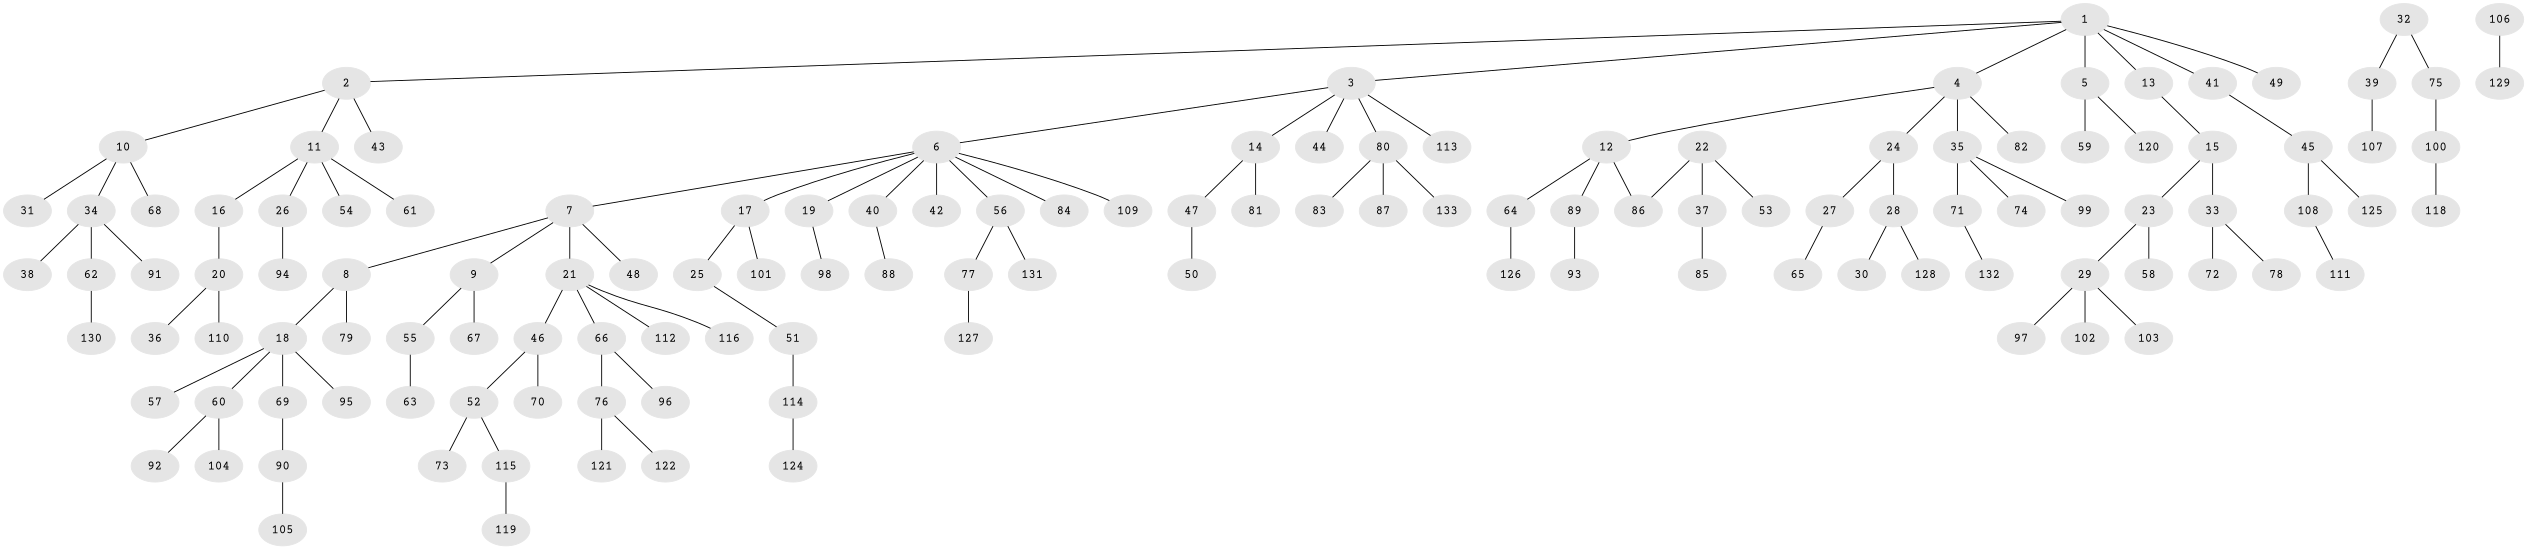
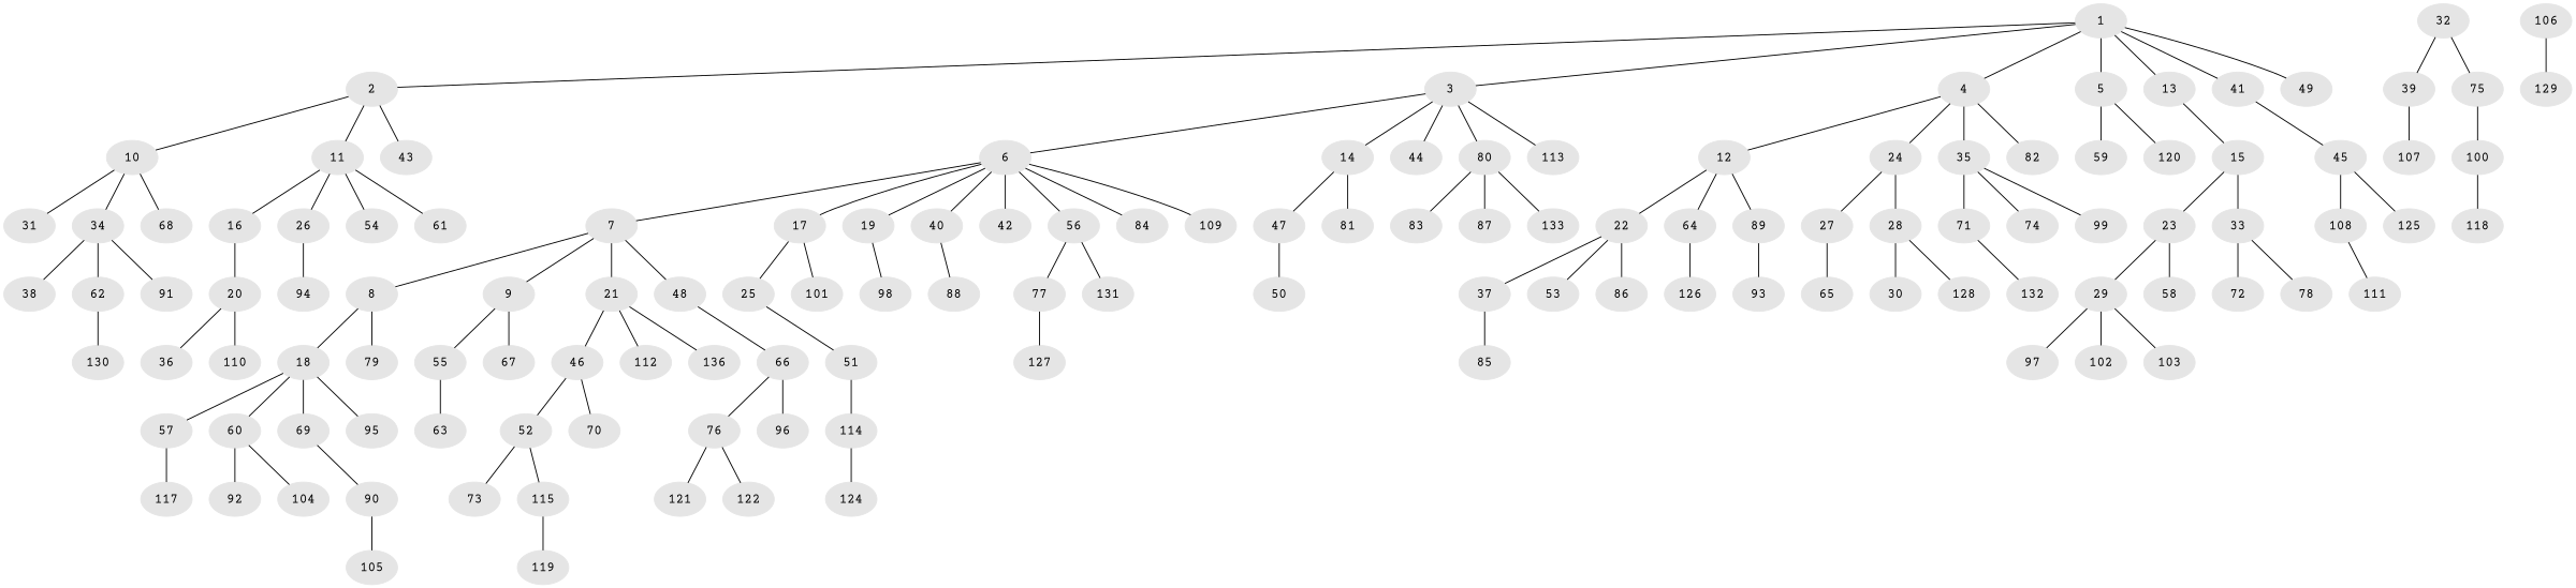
  graph {
    fontname="Courier Prime"
    node [color=gray90 fontname="Courier Prime" style=filled]
    edge [fontname="Courier Prime"]
    1
    2
    3
    4
    5
    13
    41
    49
    10
    11
    43
    6
    14
    44
    80
    113
    12
    24
    35
    82
    59
    120
    15
    45
    31
    34
    68
    16
    26
    54
    61
    32
    39
    75
    7
    17
    19
    40
    42
    56
    84
    109
    47
    81
    83
    87
    133
    22
    64
    89
    27
    28
    71
    74
    99
    8
    9
    21
    48
    25
    101
    98
    88
    77
    131
    18
    79
    55
    67
    46
    66
    112
-   116
+   116 [label=136]
    57
    60
    69
    95
    63
    38
    62
    91
    20
    94
    37
    53
    86
    126
    93
    23
    33
    50
    29
    58
    72
    78
    36
    110
    51
    106
    129
+   117
    92
    104
    90
    52
    70
    76
    96
    85
    97
    102
    103
    65
    30
    128
    114
    107
    100
    130
    132
    108
    125
    111
    73
    115
    124
    119
    127
    121
    122
    105
    118
    1 -- 2
    1 -- 3
    1 -- 4
    1 -- 5
    1 -- 13
    1 -- 41
    1 -- 49
    2 -- 10
    2 -- 11
    2 -- 43
    3 -- 6
    3 -- 14
    3 -- 44
    3 -- 80
    3 -- 113
    4 -- 12
    4 -- 24
    4 -- 35
    4 -- 82
    5 -- 59
    5 -- 120
    13 -- 15
    41 -- 45
    10 -- 31
    10 -- 34
    10 -- 68
    11 -- 16
    11 -- 26
    11 -- 54
    11 -- 61
    6 -- 7
    6 -- 17
    6 -- 19
    6 -- 40
    6 -- 42
    6 -- 56
    6 -- 84
    6 -- 109
    14 -- 47
    14 -- 81
    80 -- 83
    80 -- 87
    80 -- 133
-   12 -- 86
+   12 -- 22
    12 -- 64
    12 -- 89
    24 -- 27
    24 -- 28
    35 -- 71
    35 -- 74
    35 -- 99
    15 -- 23
    15 -- 33
    45 -- 108
    45 -- 125
    34 -- 38
    34 -- 62
    34 -- 91
    16 -- 20
    26 -- 94
    32 -- 39
    32 -- 75
    39 -- 107
    75 -- 100
    7 -- 8
    7 -- 9
    7 -- 21
    7 -- 48
    17 -- 25
    17 -- 101
    19 -- 98
    40 -- 88
    56 -- 77
    56 -- 131
    47 -- 50
    22 -- 37
    22 -- 53
    22 -- 86
    64 -- 126
    89 -- 93
    27 -- 65
    28 -- 30
    28 -- 128
    71 -- 132
    8 -- 18
    8 -- 79
    9 -- 55
    9 -- 67
    21 -- 46
-   21 -- 66
+   48 -- 66
    21 -- 112
    21 -- 116
    25 -- 51
    77 -- 127
    18 -- 57
    18 -- 60
    18 -- 69
    18 -- 95
    55 -- 63
    46 -- 52
    46 -- 70
    66 -- 76
    66 -- 96
+   57 -- 117
    60 -- 92
    60 -- 104
    69 -- 90
    62 -- 130
    20 -- 36
    20 -- 110
    37 -- 85
    23 -- 29
    23 -- 58
    33 -- 72
    33 -- 78
    29 -- 97
    29 -- 102
    29 -- 103
    51 -- 114
    106 -- 129
    90 -- 105
    52 -- 73
    52 -- 115
    76 -- 121
    76 -- 122
    114 -- 124
    100 -- 118
    108 -- 111
    115 -- 119
  }
